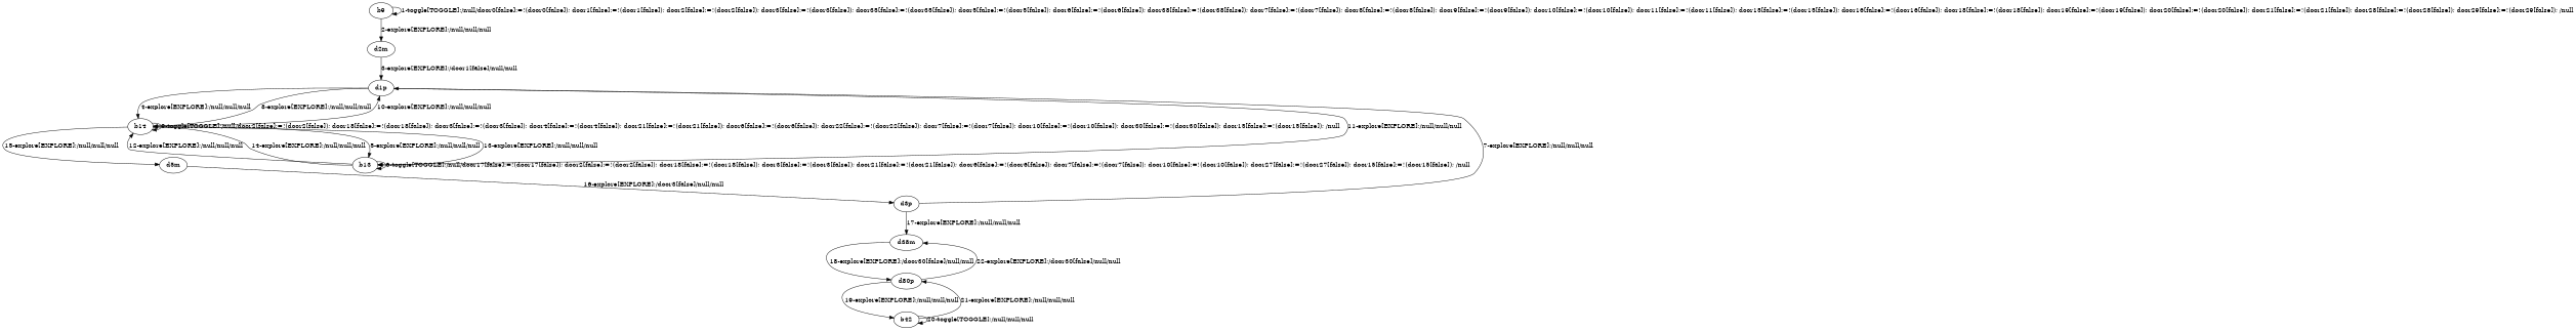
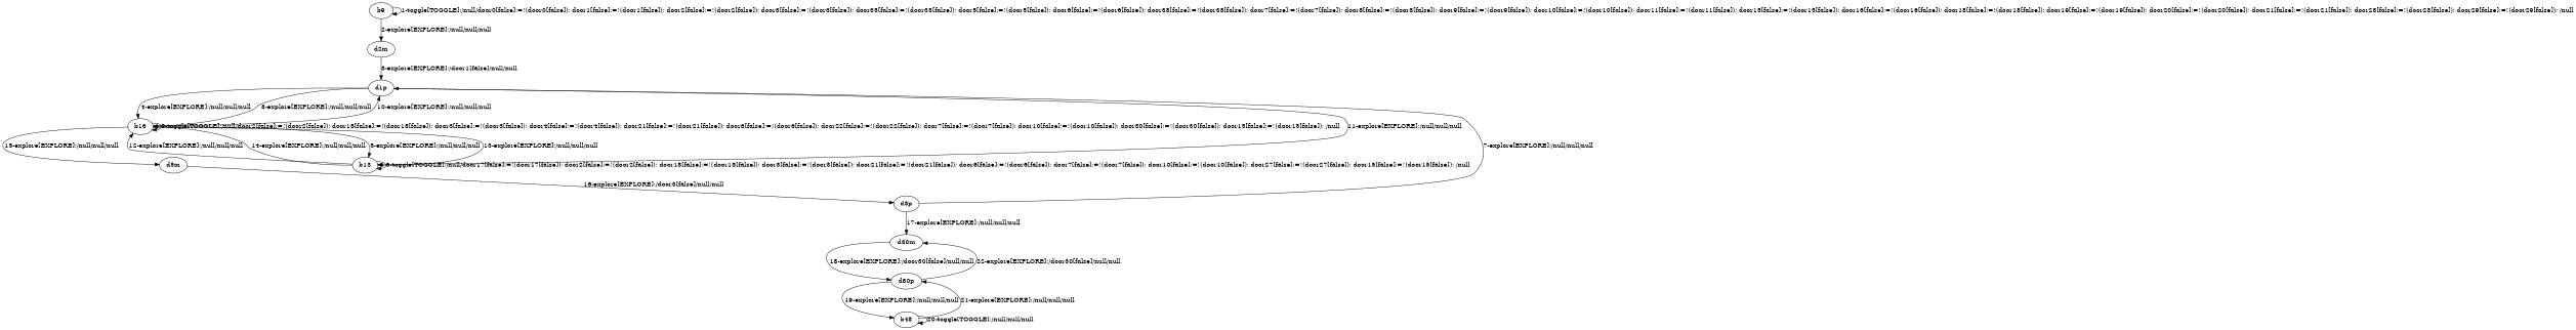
  digraph {
    n1 [label=b9]
    n2 [label=d2m]
    d1p
-   b14
+   b14 [label=b16]
    b13
    n6 [label=d5m]
    d3p
-   d30m [label=d38m]
+   d30m
    n9 [label=d80p]
-   b48 [label=b42]
+   b48
    n1 -> n1 [label="1-toggle[TOGGLE];/null/door0[false]:=!(door0[false]); door1[false]:=!(door1[false]); door2[false]:=!(door2[false]); door3[false]:=!(door3[false]); door35[false]:=!(door35[false]); door5[false]:=!(door5[false]); door6[false]:=!(door6[false]); door38[false]:=!(door38[false]); door7[false]:=!(door7[false]); door8[false]:=!(door8[false]); door9[false]:=!(door9[false]); door10[false]:=!(door10[false]); door11[false]:=!(door11[false]); door15[false]:=!(door15[false]); door16[false]:=!(door16[false]); door18[false]:=!(door18[false]); door19[false]:=!(door19[false]); door20[false]:=!(door20[false]); door21[false]:=!(door21[false]); door28[false]:=!(door28[false]); door29[false]:=!(door29[false]); /null"]
    n1 -> n2 [label="2-explore[EXPLORE];/null/null/null"]
    n2 -> d1p [label="3-explore[EXPLORE];/door1[false]/null/null"]
    d1p -> b14 [label="4-explore[EXPLORE];/null/null/null"]
    d1p -> b14 [label="8-explore[EXPLORE];/null/null/null"]
    d1p -> b13 [label="11-explore[EXPLORE];/null/null/null"]
    b14 -> d1p [label="10-explore[EXPLORE];/null/null/null"]
    b14 -> b14 [label="9-toggle[TOGGLE];/null/door2[false]:=!(door2[false]); door18[false]:=!(door18[false]); door3[false]:=!(door3[false]); door4[false]:=!(door4[false]); door21[false]:=!(door21[false]); door6[false]:=!(door6[false]); door22[false]:=!(door22[false]); door7[false]:=!(door7[false]); door10[false]:=!(door10[false]); door30[false]:=!(door30[false]); door15[false]:=!(door15[false]); /null"]
    b14 -> b13 [label="5-explore[EXPLORE];/null/null/null"]
    b14 -> b13 [label="13-explore[EXPLORE];/null/null/null"]
    b14 -> n6 [label="15-explore[EXPLORE];/null/null/null"]
    b13 -> b14 [label="12-explore[EXPLORE];/null/null/null"]
    b13 -> b14 [label="14-explore[EXPLORE];/null/null/null"]
    b13 -> b13 [label="6-toggle[TOGGLE];/null/door17[false]:=!(door17[false]); door2[false]:=!(door2[false]); door18[false]:=!(door18[false]); door3[false]:=!(door3[false]); door21[false]:=!(door21[false]); door6[false]:=!(door6[false]); door7[false]:=!(door7[false]); door10[false]:=!(door10[false]); door27[false]:=!(door27[false]); door15[false]:=!(door15[false]); /null"]
    n6 -> d3p [label="16-explore[EXPLORE];/door3[false]/null/null"]
    d3p -> d1p [label="7-explore[EXPLORE];/null/null/null"]
    d3p -> d30m [label="17-explore[EXPLORE];/null/null/null"]
    d30m -> n9 [label="18-explore[EXPLORE];/door30[false]/null/null"]
    n9 -> d30m [label="22-explore[EXPLORE];/door30[false]/null/null"]
    n9 -> b48 [label="19-explore[EXPLORE];/null/null/null"]
    b48 -> n9 [label="21-explore[EXPLORE];/null/null/null"]
    b48 -> b48 [label="20-toggle[TOGGLE];/null/null/null"]
  }
